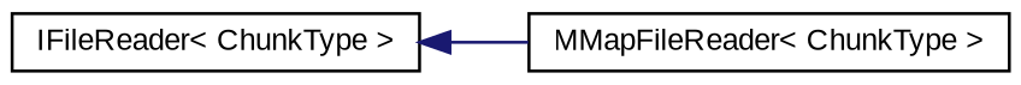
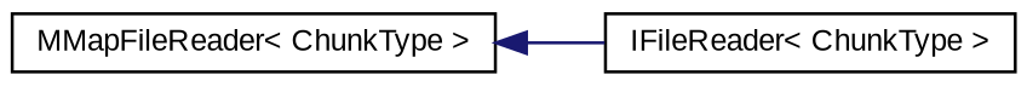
  digraph {
    rankdir=LR
    fontname="Liberation Sans"
    node [color=black fillcolor=white fontname="Liberation Sans" fontsize=10 shape=record style=filled]
    n1 [height=0.2 label="IFileReader\< ChunkType \>" width=0.4]
    n2 [height=0.2 label="MMapFileReader\< ChunkType \>" width=0.4]
-   n1 -> n2 [color=midnightblue dir=back fontname="Liberation Sans" fontsize=10 labelfontname=Helvetica labelfontsize=10 style=solid]
+   n2 -> n1 [color=midnightblue dir=back fontname="Liberation Sans" fontsize=10 labelfontname=Helvetica labelfontsize=10 style=solid]
  }
